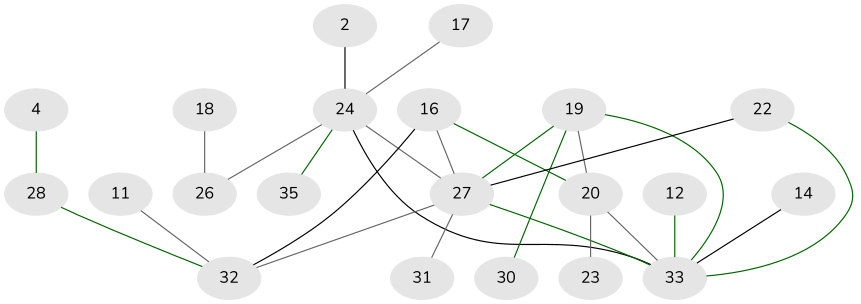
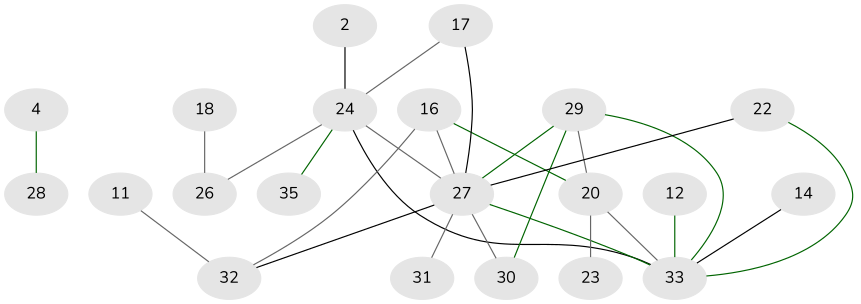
  graph {
    fontname=Nunito
    node [color=gray90 fontname=Nunito style=filled]
    edge [color=gray40 fontname=Nunito weight=1.0]
    2
    24
    11
    32
    33
    27
    26
    35
    4
    28
    12
    14
    16
    20
    23
    30
    31
    17
    18
-   19
+   19 [label=29]
    22
    2 -- 24 [color=black]
    24 -- 33 [color=black]
    24 -- 27
    24 -- 26
    24 -- 35 [color=darkgreen]
    11 -- 32
-   27 -- 32
+   27 -- 32 [color=black]
    27 -- 33 [color=darkgreen weight=2.0]
+   27 -- 30
    27 -- 31
    4 -- 28 [color=darkgreen]
-   28 -- 32 [color=darkgreen]
    12 -- 33 [color=darkgreen weight=2.0]
    14 -- 33 [color=black]
-   16 -- 32 [color=black]
+   16 -- 32
    16 -- 27
    16 -- 20 [color=darkgreen]
    20 -- 33
    20 -- 23
    17 -- 24
+   17 -- 27 [color=black]
    18 -- 26
    19 -- 33 [color=darkgreen]
    19 -- 27 [color=darkgreen]
    19 -- 20
    19 -- 30 [color=darkgreen]
    22 -- 33 [color=darkgreen]
    22 -- 27 [color=black]
  }
